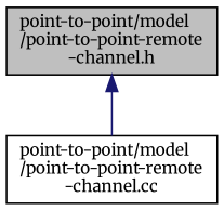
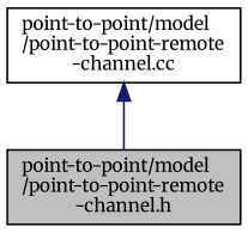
  digraph {
    fontname=Merriweather
    node [color=black fontname=Merriweather fontsize=10 shape=record style=filled]
    n1 [fillcolor=grey75 fontcolor=black height=0.2 label="point-to-point/model\l/point-to-point-remote\l-channel.h" width=0.4]
    n2 [fillcolor=white height=0.2 label="point-to-point/model\l/point-to-point-remote\l-channel.cc" width=0.4]
-   n1 -> n2 [color=midnightblue dir=back fontname=Merriweather fontsize=10 labelfontname=Helvetica labelfontsize=10 style=solid]
+   n2 -> n1 [color=midnightblue dir=back fontname=Merriweather fontsize=10 labelfontname=Helvetica labelfontsize=10 style=solid]
  }
